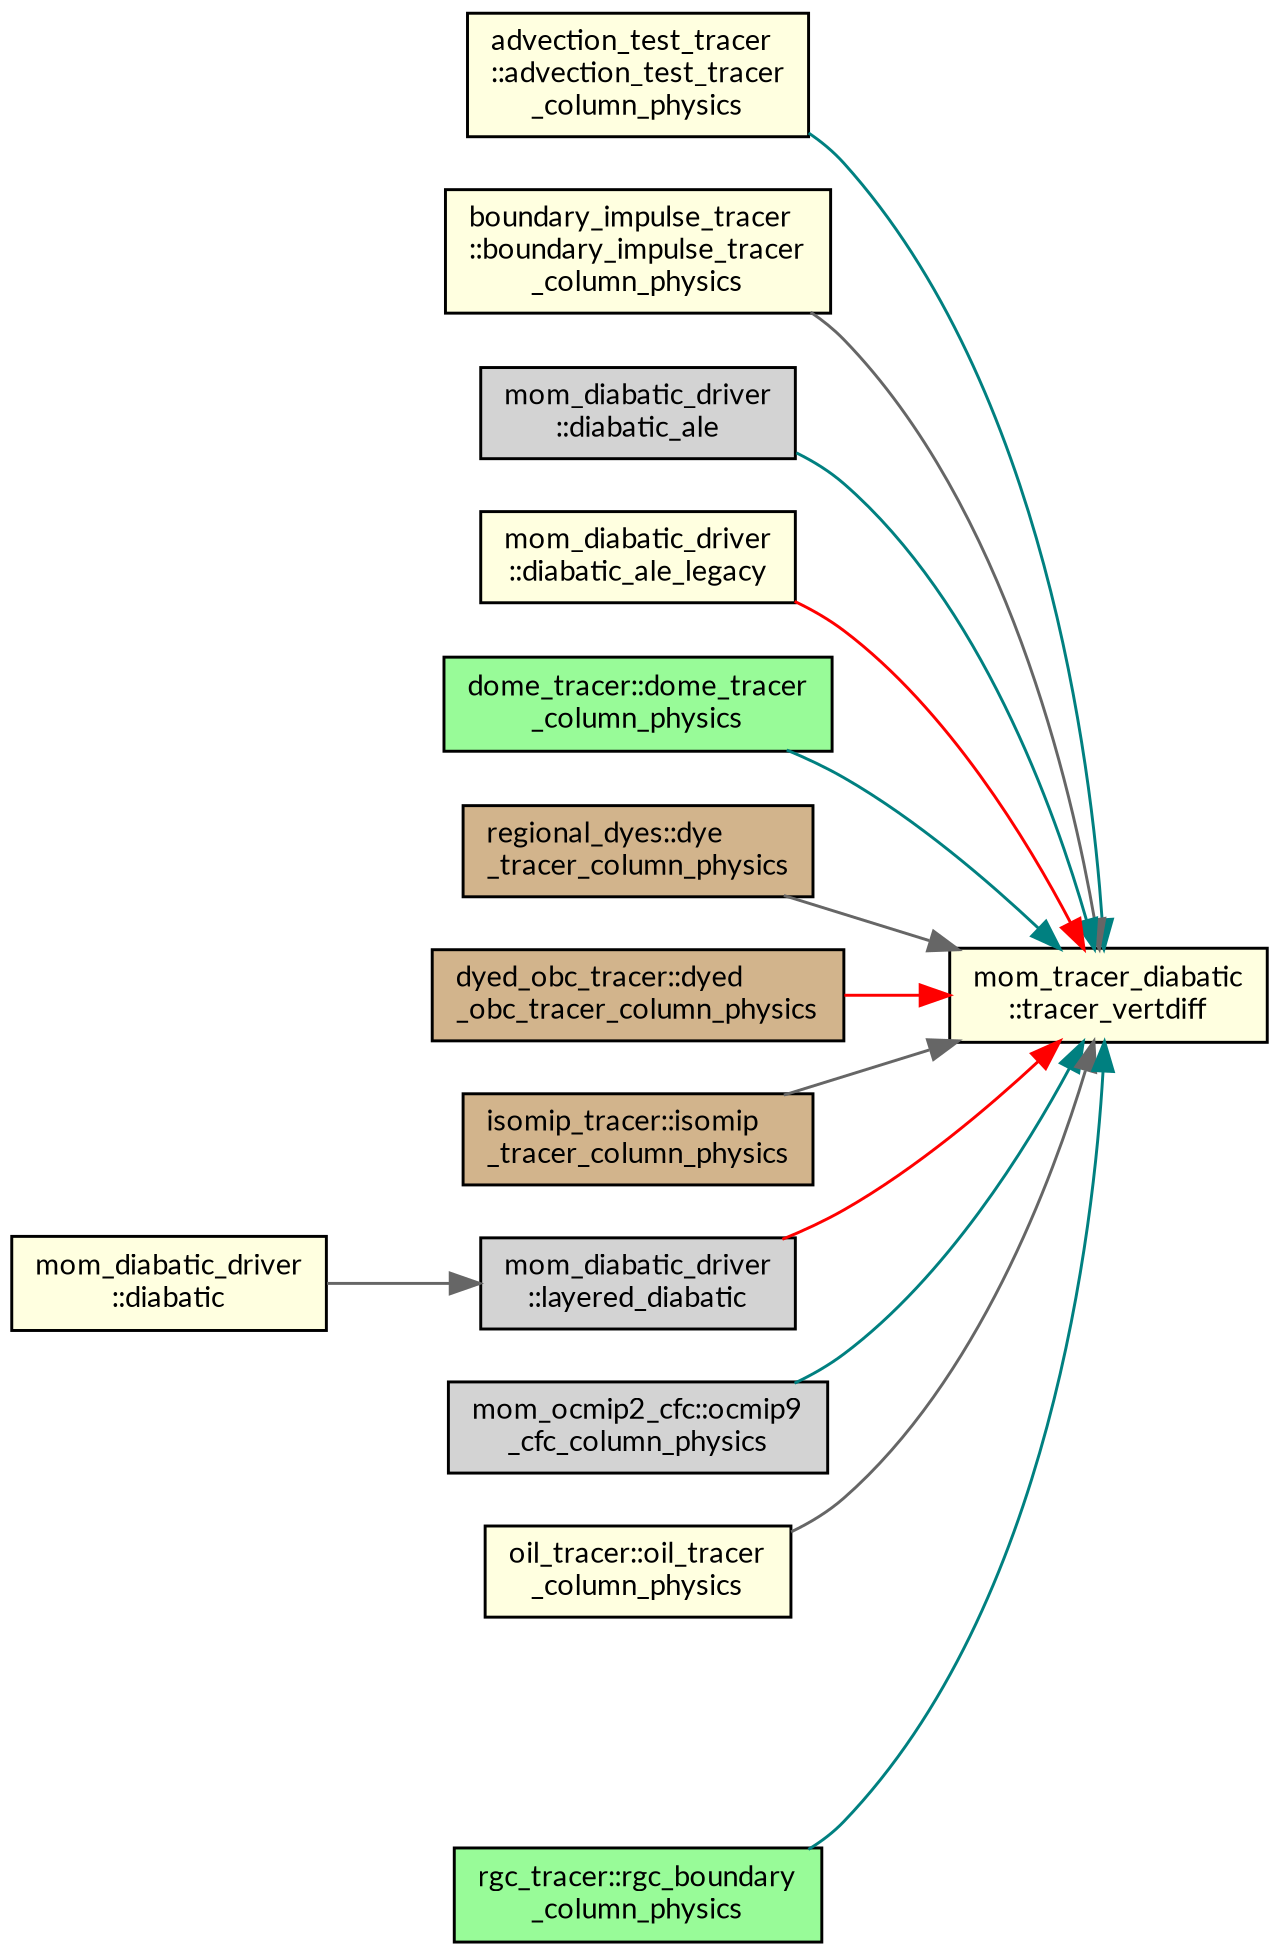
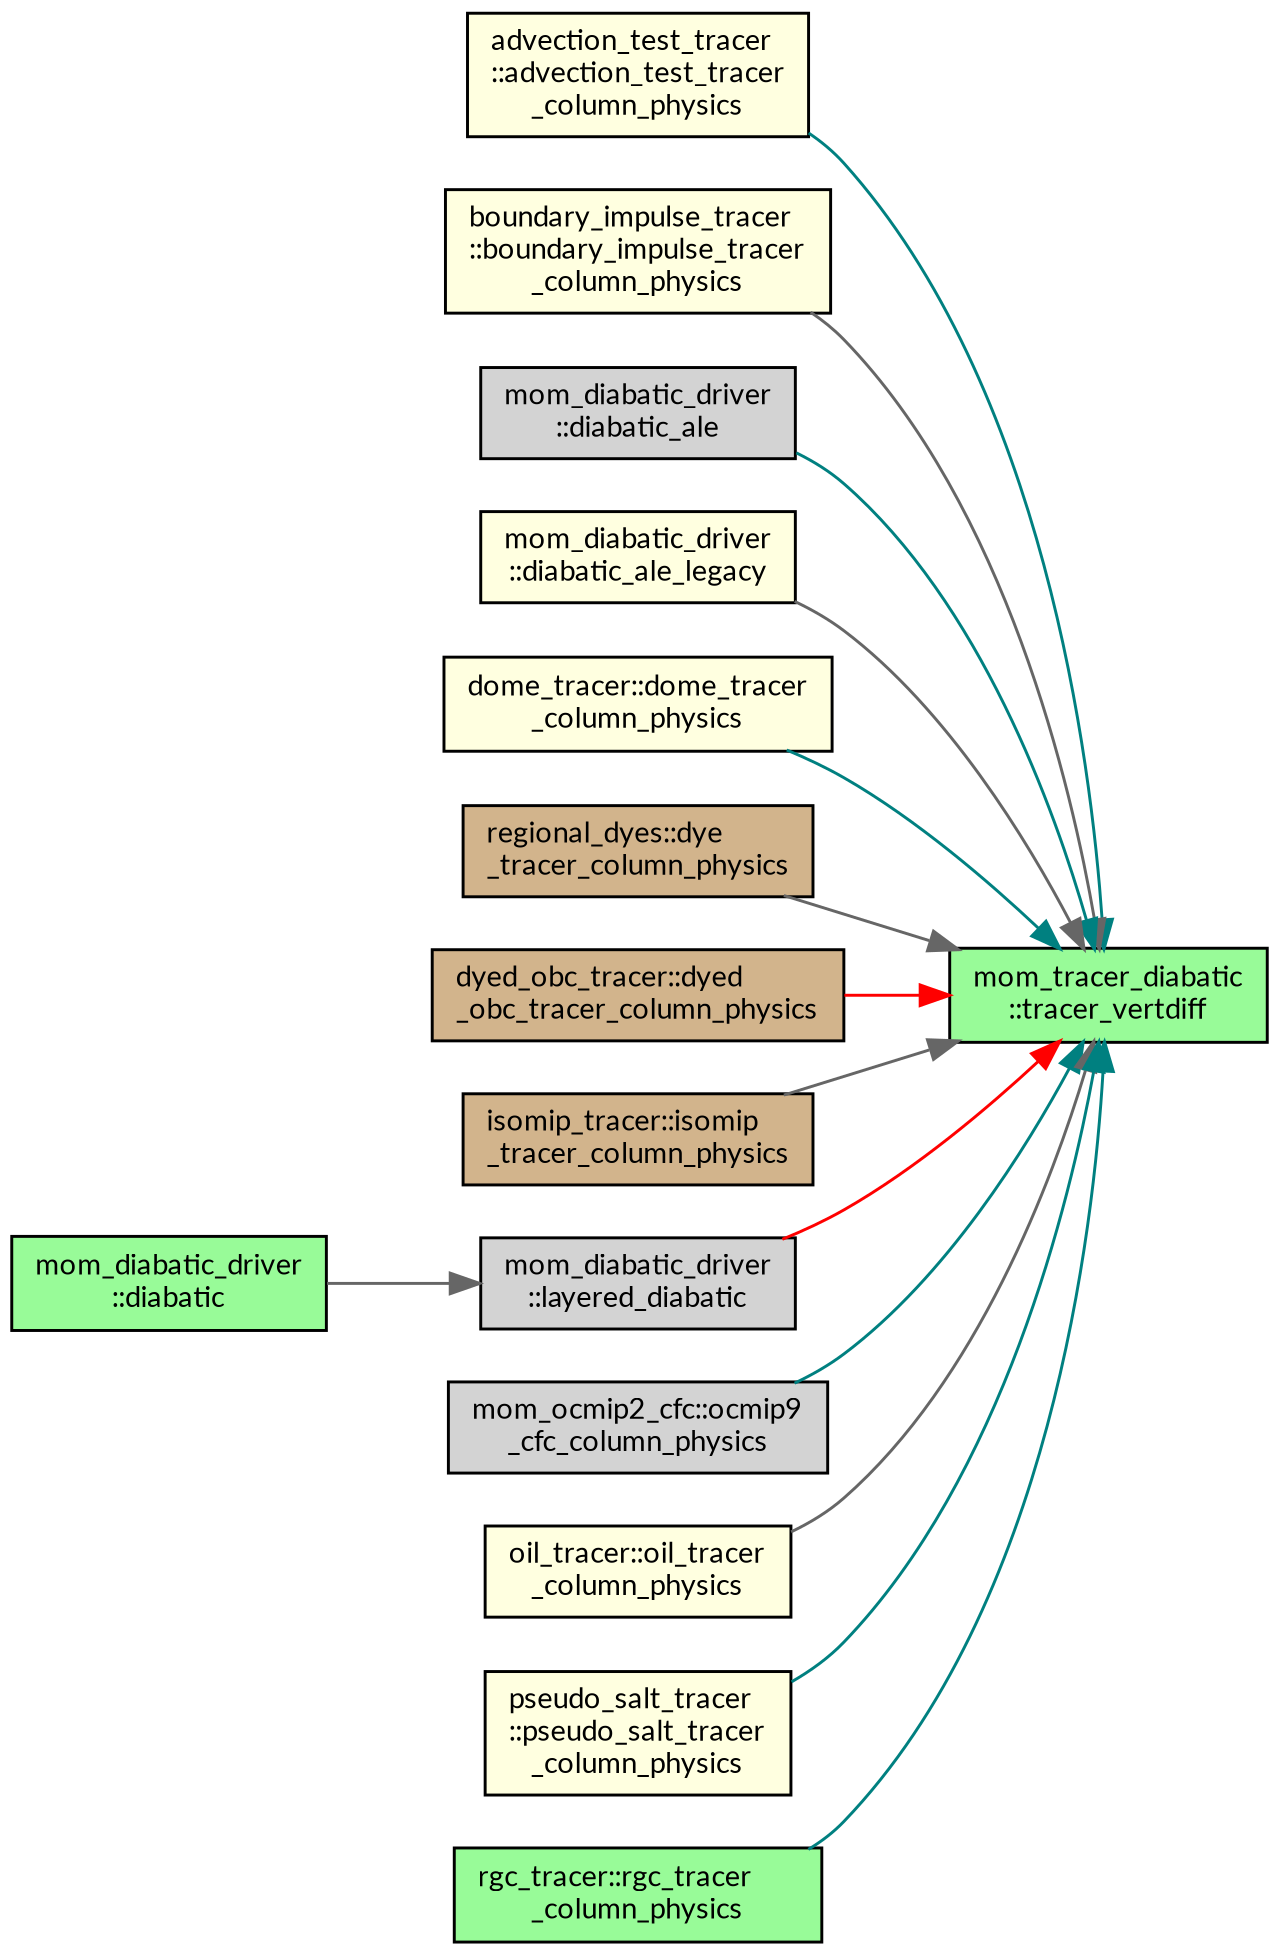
  digraph {
    fontname=Lato
    rankdir=RL
    node [color=black fillcolor=lightyellow fontname=Lato fontsize=10 shape=record style=filled]
    edge [color=teal dir=back fontname=Lato fontsize=10 labelfontname=Helvetica labelfontsize=10 style=solid]
-   n1 [fontcolor=black height=0.2 label="mom_tracer_diabatic\l::tracer_vertdiff" width=0.4]
+   n1 [fillcolor=palegreen fontcolor=black height=0.2 label="mom_tracer_diabatic\l::tracer_vertdiff" width=0.4]
    n2 [height=0.2 label="advection_test_tracer\l::advection_test_tracer\l_column_physics" width=0.4]
    n3 [height=0.2 label="boundary_impulse_tracer\l::boundary_impulse_tracer\l_column_physics" width=0.4]
    n4 [fillcolor=lightgrey height=0.2 label="mom_diabatic_driver\l::diabatic_ale" width=0.4]
    n5 [height=0.2 label="mom_diabatic_driver\l::diabatic_ale_legacy" width=0.4]
-   n6 [fillcolor=palegreen height=0.2 label="dome_tracer::dome_tracer\l_column_physics" width=0.4]
+   n6 [height=0.2 label="dome_tracer::dome_tracer\l_column_physics" width=0.4]
    n7 [fillcolor=tan height=0.2 label="regional_dyes::dye\l_tracer_column_physics" width=0.4]
    n8 [fillcolor=tan height=0.2 label="dyed_obc_tracer::dyed\l_obc_tracer_column_physics" width=0.4]
    n9 [fillcolor=tan height=0.2 label="isomip_tracer::isomip\l_tracer_column_physics" width=0.4]
    n10 [fillcolor=lightgrey height=0.2 label="mom_diabatic_driver\l::layered_diabatic" width=0.4]
    n11 [fillcolor=lightgrey height=0.2 label="mom_ocmip2_cfc::ocmip9\l_cfc_column_physics" width=0.4]
    n12 [height=0.2 label="oil_tracer::oil_tracer\l_column_physics" width=0.4]
-   n14 [fillcolor=palegreen height=0.2 label="rgc_tracer::rgc_boundary\l_column_physics" width=0.4]
-   n15 [height=0.2 label="mom_diabatic_driver\l::diabatic" width=0.4]
+   n13 [height=0.2 label="pseudo_salt_tracer\l::pseudo_salt_tracer\l_column_physics" width=0.4]
+   n14 [fillcolor=palegreen height=0.2 label="rgc_tracer::rgc_tracer\l_column_physics" width=0.4]
+   n15 [fillcolor=palegreen height=0.2 label="mom_diabatic_driver\l::diabatic" width=0.4]
    n1 -> n2
    n1 -> n3 [color=gray40]
    n1 -> n4
-   n1 -> n5 [color=red]
+   n1 -> n5 [color=gray40]
    n1 -> n6
    n1 -> n7 [color=gray40]
    n1 -> n8 [color=red]
    n1 -> n9 [color=gray40]
    n1 -> n10 [color=red]
    n1 -> n11
    n1 -> n12 [color=gray40]
+   n1 -> n13
    n1 -> n14
    n10 -> n15 [color=gray40]
  }
